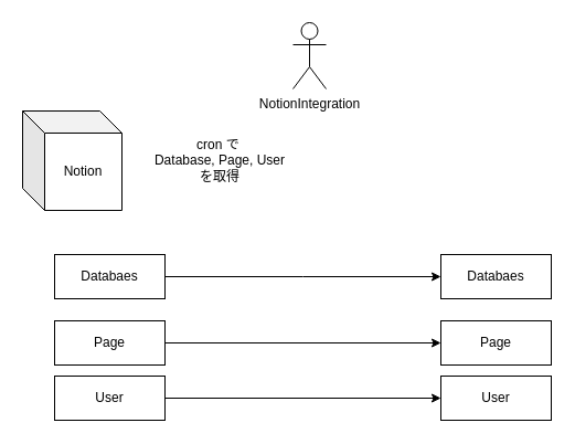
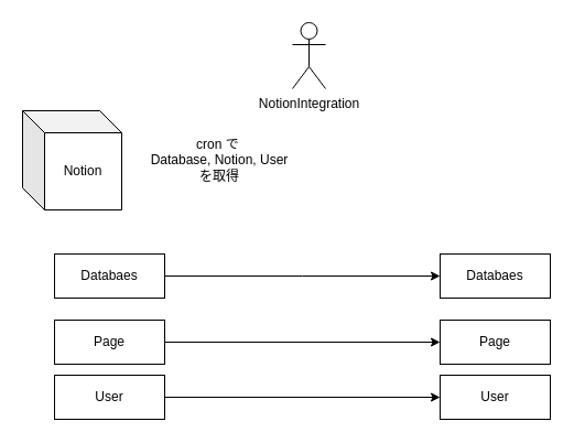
  <mxCell id="0" />
  <mxCell id="1" parent="0" />
  <mxCell id="2" value="User" style="whiteSpace=wrap;html=1;align=center;" parent="1" vertex="1"><mxGeometry x="399" y="340" width="100" height="40" as="geometry" /></mxCell>
  <mxCell id="3" value="Databaes" style="whiteSpace=wrap;html=1;align=center;" parent="1" vertex="1"><mxGeometry x="399" y="230" width="100" height="40" as="geometry" /></mxCell>
  <mxCell id="4" value="Page" style="whiteSpace=wrap;html=1;align=center;" parent="1" vertex="1"><mxGeometry x="399" y="290" width="100" height="40" as="geometry" /></mxCell>
  <mxCell id="5" value="Notion" style="shape=cube;whiteSpace=wrap;html=1;boundedLbl=1;backgroundOutline=1;darkOpacity=0.05;darkOpacity2=0.1;" parent="1" vertex="1"><mxGeometry x="20" y="100" width="90" height="90" as="geometry" /></mxCell>
  <mxCell id="6" style="edgeStyle=orthogonalEdgeStyle;rounded=0;orthogonalLoop=1;jettySize=auto;html=1;exitX=1;exitY=0.5;exitDx=0;exitDy=0;" parent="1" source="7" target="2" edge="1"><mxGeometry relative="1" as="geometry" /></mxCell>
  <mxCell id="7" value="User" style="whiteSpace=wrap;html=1;align=center;" parent="1" vertex="1"><mxGeometry x="49" y="340" width="100" height="40" as="geometry" /></mxCell>
  <mxCell id="8" style="edgeStyle=orthogonalEdgeStyle;rounded=0;orthogonalLoop=1;jettySize=auto;html=1;" parent="1" source="9" edge="1"><mxGeometry relative="1" as="geometry"><mxPoint x="399" y="250" as="targetPoint" /></mxGeometry></mxCell>
  <mxCell id="9" value="Databaes" style="whiteSpace=wrap;html=1;align=center;" parent="1" vertex="1"><mxGeometry x="49" y="230" width="100" height="40" as="geometry" /></mxCell>
  <mxCell id="10" style="edgeStyle=orthogonalEdgeStyle;rounded=0;orthogonalLoop=1;jettySize=auto;html=1;" parent="1" source="11" target="4" edge="1"><mxGeometry relative="1" as="geometry" /></mxCell>
  <mxCell id="11" value="Page" style="whiteSpace=wrap;html=1;align=center;" parent="1" vertex="1"><mxGeometry x="49" y="290" width="100" height="40" as="geometry" /></mxCell>
- <mxCell id="12" value="cron で&amp;nbsp;&lt;br&gt;Database, Page, User&lt;br&gt;を取得" style="text;html=1;strokeColor=none;fillColor=none;align=center;verticalAlign=middle;whiteSpace=wrap;rounded=0;" parent="1" vertex="1"><mxGeometry x="124" y="125" width="150" height="40" as="geometry" /></mxCell>
+ <mxCell id="12" value="cron で&amp;nbsp;&lt;br&gt;Database, Notion, User&lt;br&gt;を取得" style="text;html=1;strokeColor=none;fillColor=none;align=center;verticalAlign=middle;whiteSpace=wrap;rounded=0;" parent="1" vertex="1"><mxGeometry x="124" y="125" width="150" height="40" as="geometry" /></mxCell>
  <mxCell id="13" value="NotionIntegration" style="shape=umlActor;verticalLabelPosition=bottom;verticalAlign=top;html=1;outlineConnect=0;" parent="1" vertex="1"><mxGeometry x="265" y="20" width="30" height="60" as="geometry" /></mxCell>
